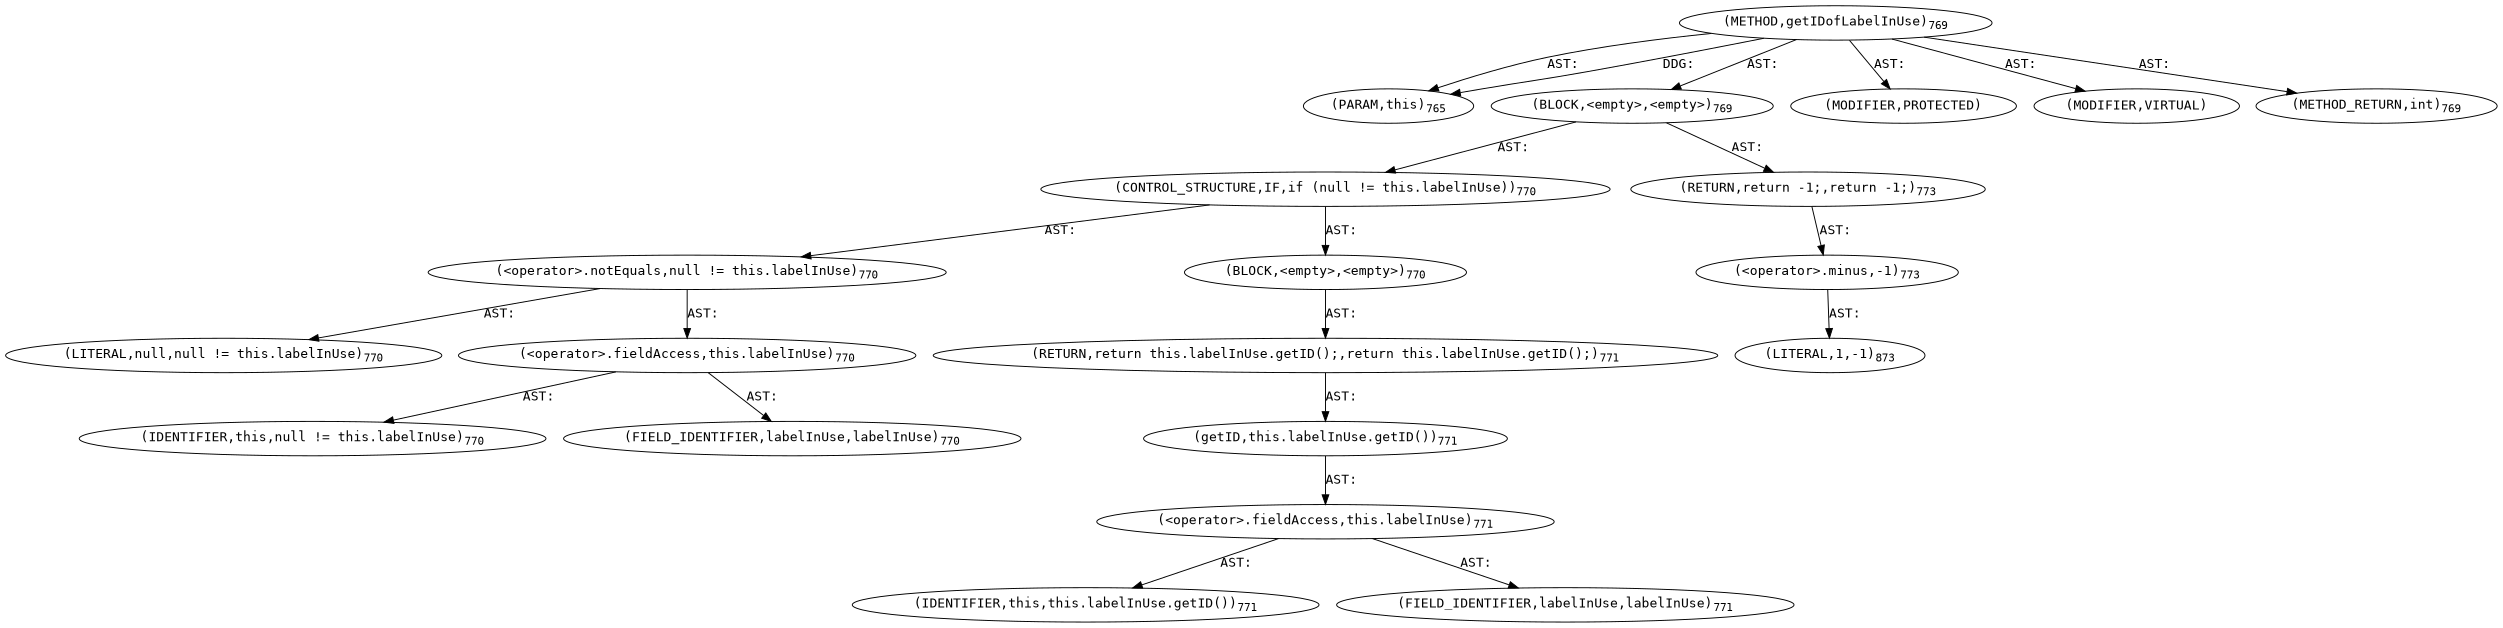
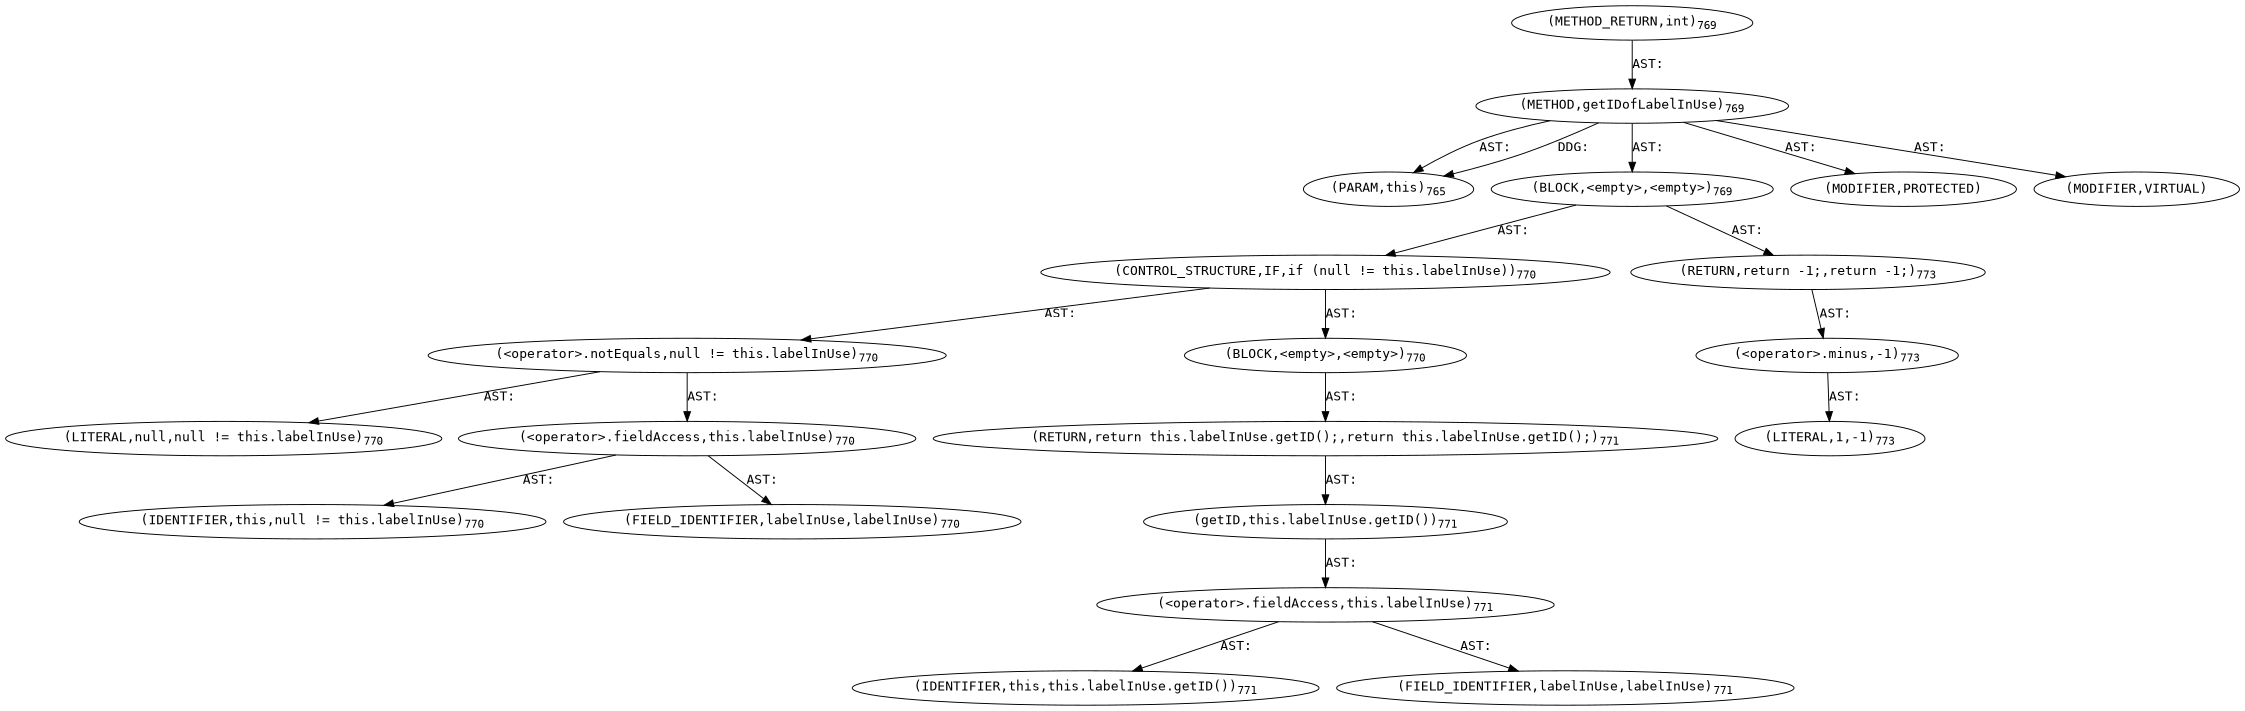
  digraph {
    fontname="DejaVu Sans Mono"
    node [fontname="DejaVu Sans Mono"]
    edge [fontname="DejaVu Sans Mono"]
    n1 [label=<(METHOD,getIDofLabelInUse)<SUB>769</SUB>>]
    n2 [label=<(PARAM,this)<SUB>765</SUB>>]
    n3 [label=<(BLOCK,&lt;empty&gt;,&lt;empty&gt;)<SUB>769</SUB>>]
    n4 [label=<(MODIFIER,PROTECTED)>]
    n5 [label=<(MODIFIER,VIRTUAL)>]
    n6 [label=<(METHOD_RETURN,int)<SUB>769</SUB>>]
    n7 [label=<(CONTROL_STRUCTURE,IF,if (null != this.labelInUse))<SUB>770</SUB>>]
    n8 [label=<(RETURN,return -1;,return -1;)<SUB>773</SUB>>]
    n9 [label=<(&lt;operator&gt;.notEquals,null != this.labelInUse)<SUB>770</SUB>>]
    n10 [label=<(BLOCK,&lt;empty&gt;,&lt;empty&gt;)<SUB>770</SUB>>]
    n11 [label=<(&lt;operator&gt;.minus,-1)<SUB>773</SUB>>]
    n12 [label=<(LITERAL,null,null != this.labelInUse)<SUB>770</SUB>>]
    n13 [label=<(&lt;operator&gt;.fieldAccess,this.labelInUse)<SUB>770</SUB>>]
    n14 [label=<(RETURN,return this.labelInUse.getID();,return this.labelInUse.getID();)<SUB>771</SUB>>]
    n15 [label=<(IDENTIFIER,this,null != this.labelInUse)<SUB>770</SUB>>]
    n16 [label=<(FIELD_IDENTIFIER,labelInUse,labelInUse)<SUB>770</SUB>>]
    n17 [label=<(getID,this.labelInUse.getID())<SUB>771</SUB>>]
    n18 [label=<(&lt;operator&gt;.fieldAccess,this.labelInUse)<SUB>771</SUB>>]
    n19 [label=<(IDENTIFIER,this,this.labelInUse.getID())<SUB>771</SUB>>]
    n20 [label=<(FIELD_IDENTIFIER,labelInUse,labelInUse)<SUB>771</SUB>>]
-   n21 [label=<(LITERAL,1,-1)<SUB>873</SUB>>]
+   n21 [label=<(LITERAL,1,-1)<SUB>773</SUB>>]
    n1 -> n2 [label="AST: "]
    n1 -> n2 [label="DDG: "]
    n1 -> n3 [label="AST: "]
    n1 -> n4 [label="AST: "]
    n1 -> n5 [label="AST: "]
-   n1 -> n6 [label="AST: "]
+   n6 -> n1 [label="AST: "]
    n3 -> n7 [label="AST: "]
    n3 -> n8 [label="AST: "]
    n7 -> n9 [label="AST: "]
    n7 -> n10 [label="AST: "]
    n8 -> n11 [label="AST: "]
    n9 -> n12 [label="AST: "]
    n9 -> n13 [label="AST: "]
    n10 -> n14 [label="AST: "]
    n11 -> n21 [label="AST: "]
    n13 -> n15 [label="AST: "]
    n13 -> n16 [label="AST: "]
    n14 -> n17 [label="AST: "]
    n17 -> n18 [label="AST: "]
    n18 -> n19 [label="AST: "]
    n18 -> n20 [label="AST: "]
  }
